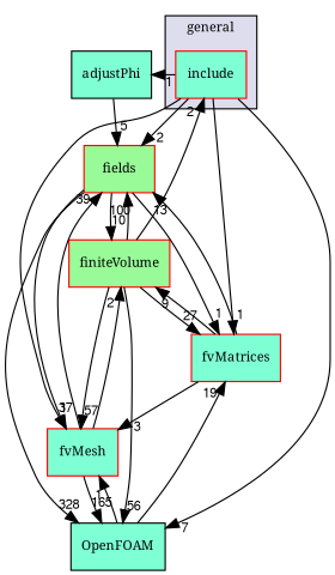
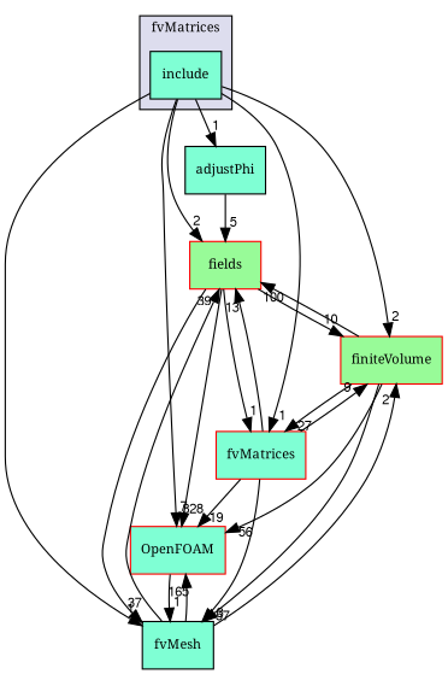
  digraph {
    compound=true
    fontname="Noto Serif"
    node [fillcolor=aquamarine fontname="Noto Serif" fontsize=10 shape=box style=filled color=red]
    edge [fontname="Noto Serif" headlabel=1 labeldistance=1.5 labelfontname=FreeSans labelfontsize=10]
-   n1 [label=include pencolor=black]
+   n1 [label=include pencolor=black color=""]
    n2 [fillcolor=palegreen label=fields]
    n3 [fillcolor=palegreen label=finiteVolume]
    n4 [label=adjustPhi color=""]
-   n5 [label=fvMesh]
-   n6 [color=black label=OpenFOAM]
+   n5 [color=black label=fvMesh]
+   n6 [label=OpenFOAM]
    n7 [label=fvMatrices]
    subgraph cluster_1 {
      bgcolor="#ddddee"
      fontsize=10
-     label=general
+     label=fvMatrices
      pencolor=black
      n1
    }
    n1 -> n2 [headlabel=2]
-   n3 -> n1 [headlabel=2]
+   n1 -> n3 [headlabel=2]
    n1 -> n4
    n1 -> n5
    n1 -> n6 [headlabel=7]
    n1 -> n7
    n2 -> n3 [headlabel=10]
    n2 -> n5 [headlabel=37]
    n2 -> n6 [headlabel=328]
    n2 -> n7
    n3 -> n2 [headlabel=100]
    n3 -> n5 [headlabel=57]
    n3 -> n6 [headlabel=56]
    n3 -> n7 [headlabel=27]
    n4 -> n2 [headlabel=5]
    n5 -> n2 [headlabel=39]
    n5 -> n3 [headlabel=2]
    n5 -> n6 [headlabel=165]
    n6 -> n5
    n7 -> n2 [headlabel=13]
    n7 -> n3 [headlabel=9]
    n7 -> n5 [headlabel=3]
-   n6 -> n7 [headlabel=19]
+   n7 -> n6 [headlabel=19]
  }
